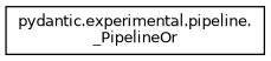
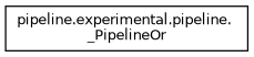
  digraph {
    rankdir=LR
-   n1 [color=black fillcolor=white fontname=Helvetica fontsize=10 height=0.2 label="pydantic.experimental.pipeline.\l_PipelineOr" shape=record style=filled width=0.4]
+   n1 [color=black fillcolor=white fontname=Helvetica fontsize=10 height=0.2 label="pipeline.experimental.pipeline.\l_PipelineOr" shape=record style=filled width=0.4]
  }
